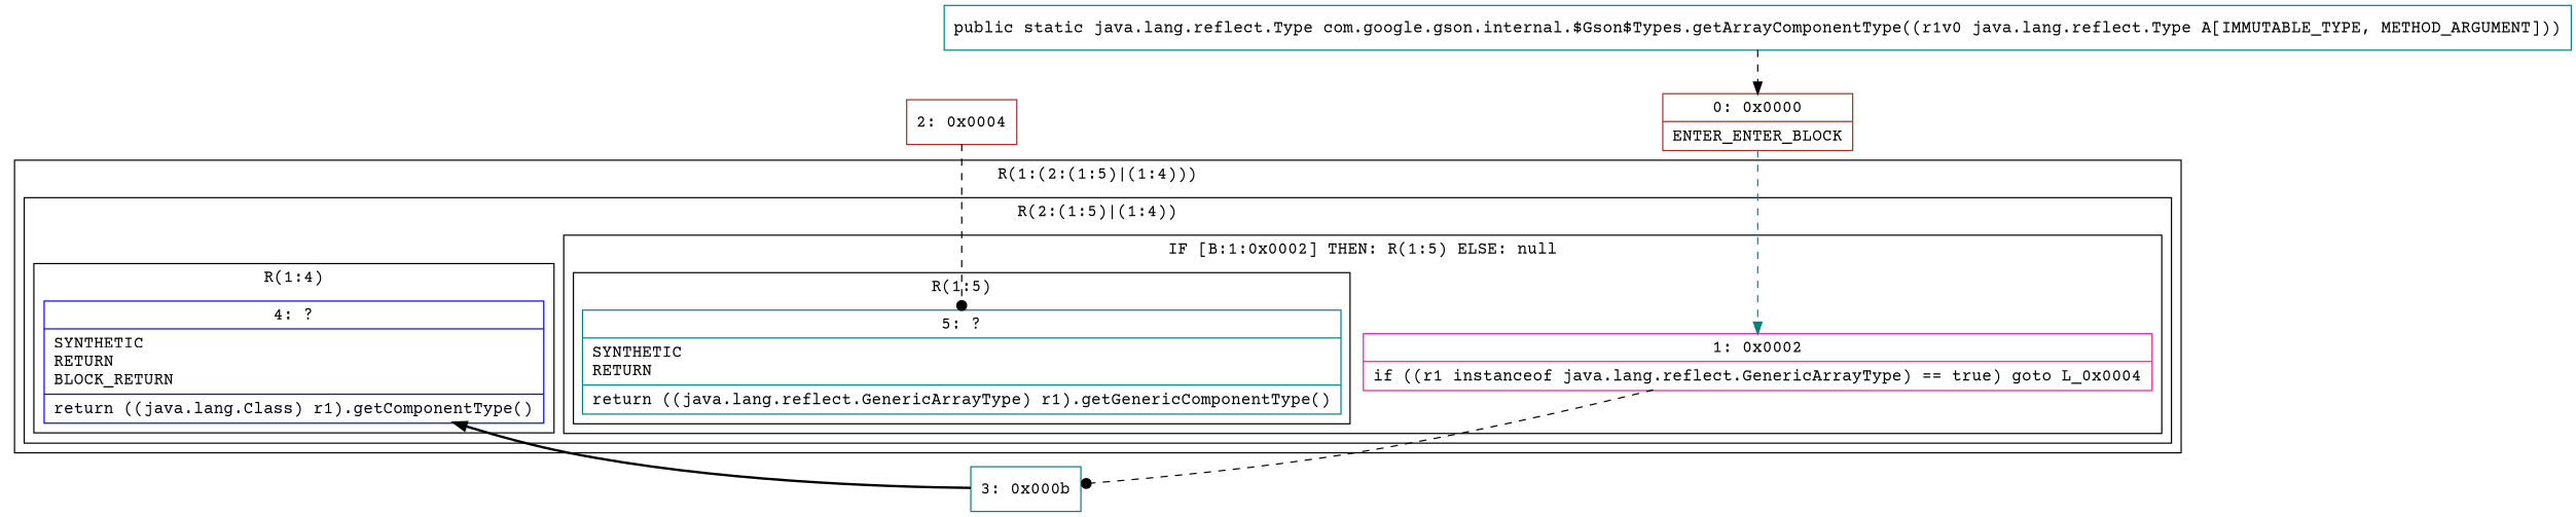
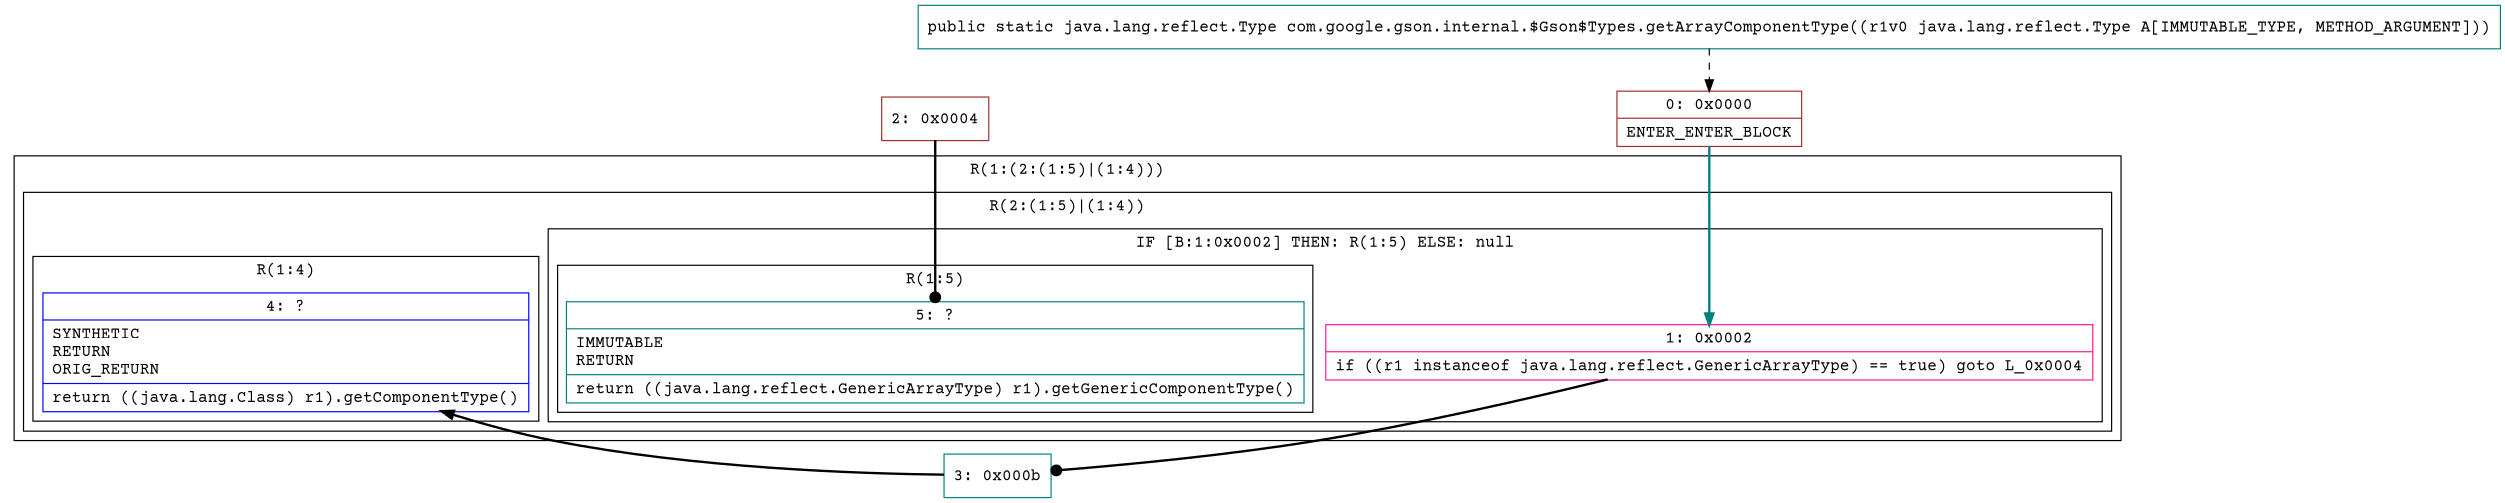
  digraph {
    fontname="Courier Prime"
    node [color=teal fontname="Courier Prime" shape=record]
    edge [arrowhead=normal color=black fontname="Courier Prime" style=dashed]
-   n1 [label="{5\:\ ?|SYNTHETIC\lRETURN\l|return ((java.lang.reflect.GenericArrayType) r1).getGenericComponentType()\l}"]
+   n1 [label="{5\:\ ?|IMMUTABLE\lRETURN\l|return ((java.lang.reflect.GenericArrayType) r1).getGenericComponentType()\l}"]
    n2 [color=deeppink label="{1\:\ 0x0002|if ((r1 instanceof java.lang.reflect.GenericArrayType) == true) goto L_0x0004\l}"]
-   n3 [color=blue label="{4\:\ ?|SYNTHETIC\lRETURN\lBLOCK_RETURN\l|return ((java.lang.Class) r1).getComponentType()\l}"]
+   n3 [color=blue label="{4\:\ ?|SYNTHETIC\lRETURN\lORIG_RETURN\l|return ((java.lang.Class) r1).getComponentType()\l}"]
    n4 [label="{3\:\ 0x000b}"]
    n5 [color=brown label="{2\:\ 0x0004}"]
    n6 [color=brown label="{0\:\ 0x0000|ENTER_ENTER_BLOCK\l}"]
    n7 [label="{public static java.lang.reflect.Type com.google.gson.internal.$Gson$Types.getArrayComponentType((r1v0 java.lang.reflect.Type A[IMMUTABLE_TYPE, METHOD_ARGUMENT])) }"]
    subgraph cluster_1 {
      label="R(1:(2:(1:5)|(1:4)))"
      subgraph cluster_2 {
        label="R(2:(1:5)|(1:4))"
        subgraph cluster_3 {
          label="IF [B:1:0x0002] THEN: R(1:5) ELSE: null"
          n2
          subgraph cluster_4 {
            label="R(1:5)"
            n1
          }
        }
        subgraph cluster_5 {
          label="R(1:4)"
          n3
        }
      }
    }
-   n2 -> n4 [arrowhead=dot]
+   n2 -> n4 [arrowhead=dot style=bold]
    n4 -> n3 [style=bold]
-   n5 -> n1 [arrowhead=dot]
-   n6 -> n2 [color=teal]
+   n5 -> n1 [arrowhead=dot style=bold]
+   n6 -> n2 [color=teal style=bold]
    n7 -> n6
  }
